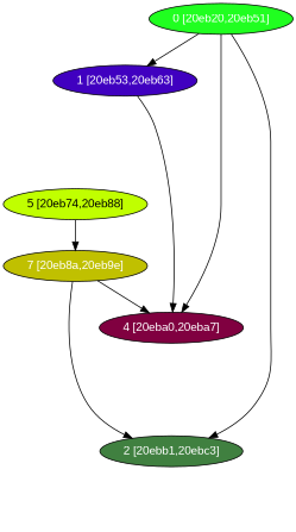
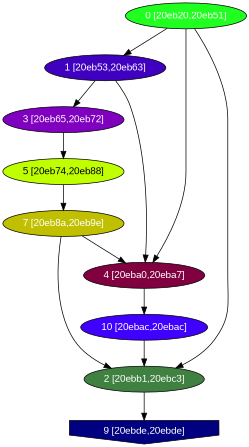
  digraph {
    fontname="Liberation Sans"
    node [fontcolor="#ffffff" fontname="Liberation Sans" shape=oval style=filled]
    edge [fontname="Liberation Sans"]
    n1 [fillcolor="#20FF20" label="0 [20eb20,20eb51]"]
    n2 [fillcolor="#4000C0" label="1 [20eb53,20eb63]"]
    n3 [fillcolor="#408040" label="2 [20ebb1,20ebc3]"]
    n4 [fillcolor="#800040" label="4 [20eba0,20eba7]"]
+   n5 [fillcolor="#8000C0" label="3 [20eb65,20eb72]"]
+   n6 [fillcolor="#000080" label="9 [20ebde,20ebde]" shape=invhouse]
    n7 [fillcolor="#C0FF00" fontcolor="#000000" label="5 [20eb74,20eb88]"]
+   n8 [fillcolor="#4000FF" label="10 [20ebac,20ebac]"]
    n9 [fillcolor="#C0C000" label="7 [20eb8a,20eb9e]"]
    n1 -> n2
    n1 -> n3
    n1 -> n4
    n2 -> n4
+   n2 -> n5
+   n3 -> n6
+   n4 -> n8
+   n5 -> n7
    n7 -> n9
+   n8 -> n3
    n9 -> n3
    n9 -> n4
  }
